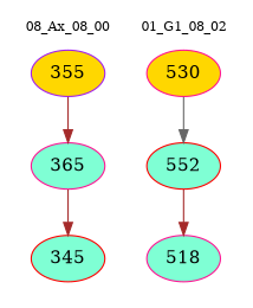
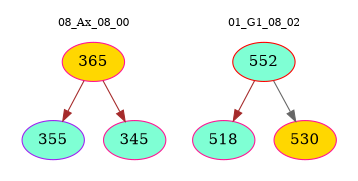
  digraph {
    node [color=deeppink fillcolor=aquamarine style=filled]
    edge [color=brown]
-   n1 [color=purple fillcolor=gold label=355]
-   n2 [color=red label=345]
-   n3 [label=365]
+   n1 [color=purple label=355]
+   n2 [label=345]
+   n3 [fillcolor=gold label=365]
    n4 [color=red label=552]
    n5 [label=518]
    n6 [fillcolor=gold label=530]
    subgraph cluster_1 {
      color=white
      fontsize=10
      label="08_Ax_08_00"
      n1
      n2
      n3
    }
    subgraph cluster_2 {
      color=white
      fontsize=10
      label="01_G1_08_02"
      n4
      n5
      n6
    }
-   n1 -> n3
+   n3 -> n1
    n3 -> n2
    n4 -> n5
-   n6 -> n4 [color=gray40]
+   n4 -> n6 [color=gray40]
  }
